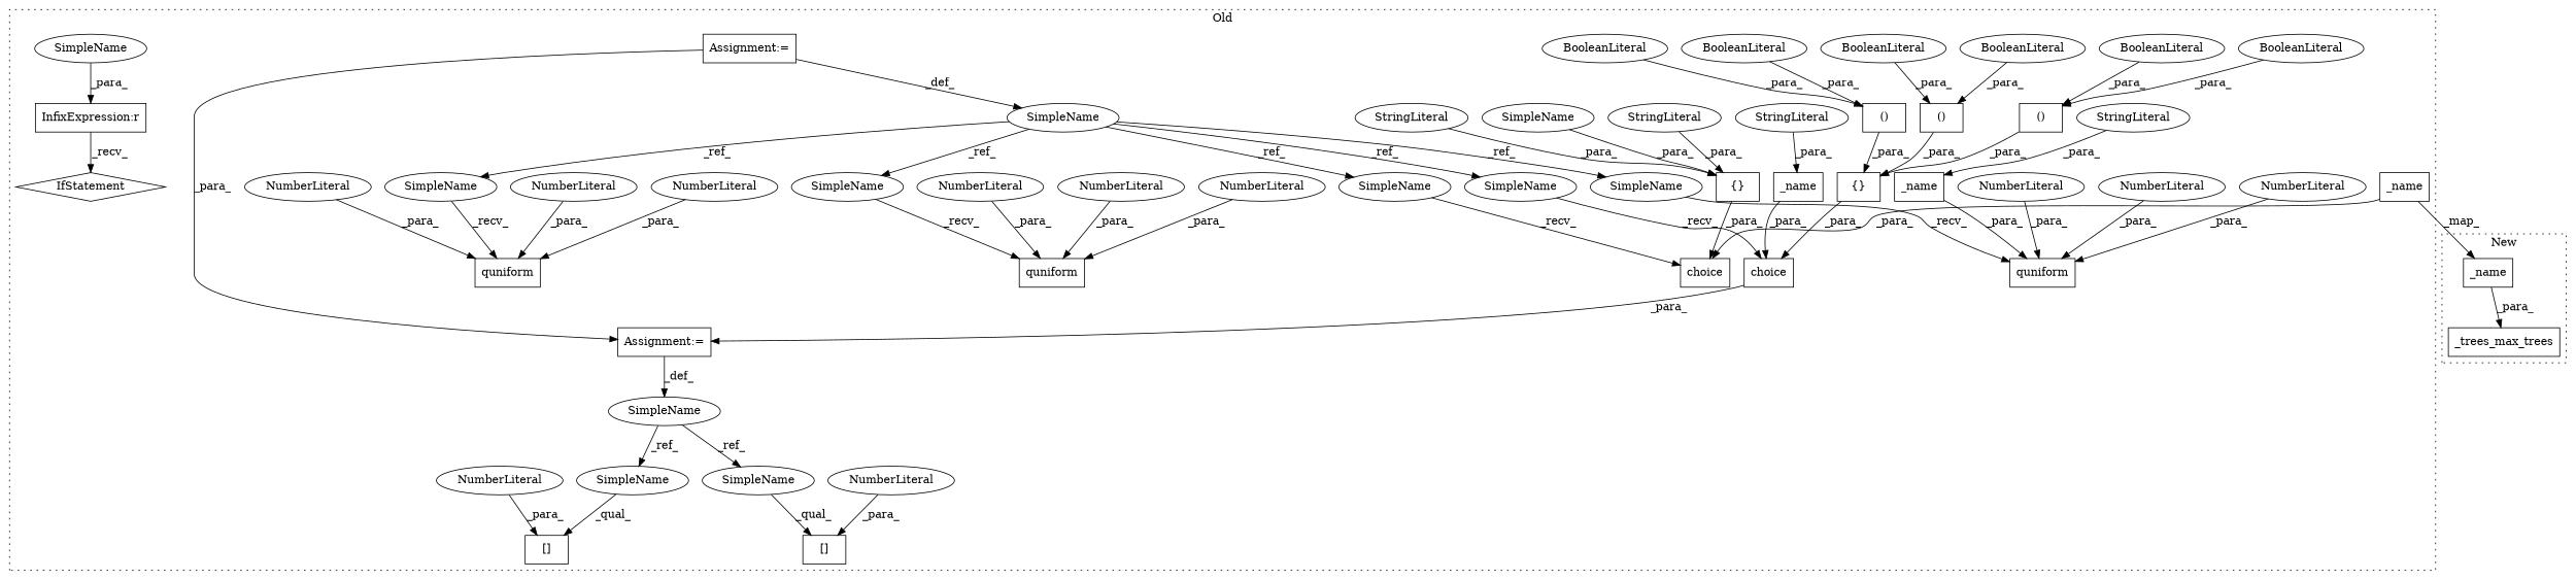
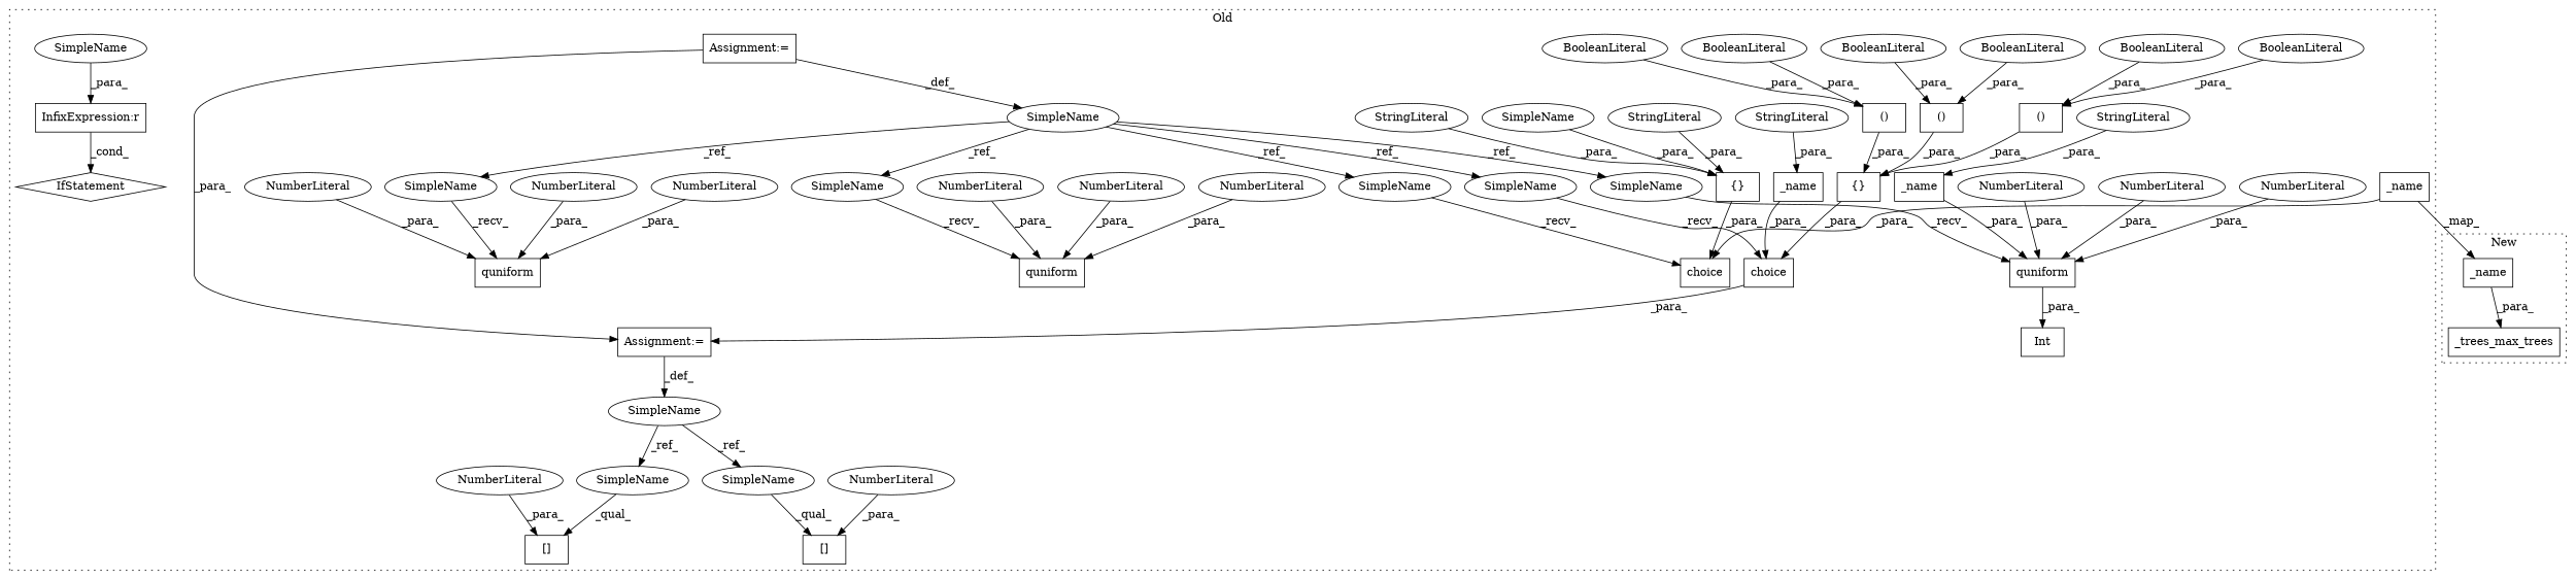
  digraph {
    node [a=32 l=1 s=21261 shape=ellipse]
+   n1 [l="4,1" label=Int s="21665,21710" shape=box]
    n2 [l="6,1" label=_name s="21681,21701" shape=box]
    n3 [l="9,1" label=quniform s="21672,21709" shape=box]
    n4 [a=34 label=NumberLiteral s=21708]
    n5 [a=34 label=NumberLiteral s=21703]
    n6 [a=34 l=2 label=NumberLiteral s=21705]
    n7 [a=42 l=2 label=SimpleName]
    n8 [l="7,1" label=choice s="21460,21587" shape=box]
    n9 [a=106 l=21 label="()" s=21505 shape=box]
    n10 [a=2 l="14,1" label="[]" s="22158,22173" shape=box]
    n11 [a=106 l=22 label="()" s=21533 shape=box]
    n12 [a=2 l="14,1" label="[]" s="22105,22120" shape=box]
    n13 [a=106 l=23 label="()" s=21562 shape=box]
    n14 [a=34 label=NumberLiteral s=22119]
    n15 [a=34 label=NumberLiteral s=22172]
    n16 [a=4 l="6,2" label="{}" s="21499,21585" shape=box]
    n17 [l="6,1" label=_name s="21467,21488" shape=box]
    n18 [a=9 l=4 label=BooleanLiteral s=21522]
    n19 [a=9 l=5 label=BooleanLiteral s=21562]
    n20 [a=9 l=5 label=BooleanLiteral s=21580]
    n21 [l="9,1" label=quniform s="22020,22060" shape=box]
    n22 [a=34 label=NumberLiteral s=22055]
    n23 [a=34 label=NumberLiteral s=22057]
    n24 [a=34 label=NumberLiteral s=22059]
    n25 [l="9,1" label=quniform s="21922,21964" shape=box]
    n26 [a=34 label=NumberLiteral s=21958]
    n27 [a=34 label=NumberLiteral s=21963]
    n28 [a=34 l=2 label=NumberLiteral s=21960]
    n29 [a=9 l=4 label=BooleanLiteral s=21505]
    n30 [a=9 l=4 label=BooleanLiteral s=21533]
    n31 [a=9 l=5 label=BooleanLiteral s=21550]
    n32 [a=42 l=13 label=SimpleName s=21443]
    n33 [l="7,1" label=choice s="21799,21860" shape=box]
    n34 [a=4 l="1,1" label="{}" s="21840,21859" shape=box]
    n35 [a=45 l=14 label=StringLiteral s=21687]
    n36 [a=45 l=6 label=StringLiteral s=21841]
    n37 [a=7 l=2 label="Assignment:=" shape=box]
    n38 [a=45 l=6 label=StringLiteral s=21848]
    n39 [a=7 label="Assignment:=" s=21456 shape=box]
    n40 [a=45 l=15 label=StringLiteral s=21473]
    n41 [l="6,1" label=_name s="21806,21826" shape=box]
    n42 [a=27 l=4 label="InfixExpression:r" s=21739 shape=box]
    n43 [a=25 l=3 label=IfStatement s=21748 shape=diamond]
    n44 [a=42 l=4 label=SimpleName s=21743]
    n45 [a=42 l=4 label=SimpleName s=21855]
    n46 [a=42 l=2 label=SimpleName s=21457]
    n47 [a=42 l=2 label=SimpleName s=21669]
    n48 [a=42 l=2 label=SimpleName s=22017]
    n49 [a=42 l=2 label=SimpleName s=21919]
    n50 [a=42 l=2 label=SimpleName s=21796]
    n51 [a=42 l=13 label=SimpleName s=22158]
    n52 [a=42 l=13 label=SimpleName s=22105]
    n53 [l="20,1" label=_trees_max_trees s="22507,22548" shape=box]
    n54 [l="6,1" label=_name s="22527,22547" shape=box]
    subgraph cluster_1 {
      label=Old
      style=dotted
+     n1
      n2
      n3
      n4
      n5
      n6
      n7
      n8
      n9
      n10
      n11
      n12
      n13
      n14
      n15
      n16
      n17
      n18
      n19
      n20
      n21
      n22
      n23
      n24
      n25
      n26
      n27
      n28
      n29
      n30
      n31
      n32
      n33
      n34
      n35
      n36
      n37
      n38
      n39
      n40
      n41
      n42
      n43
      n44
      n45
      n46
      n47
      n48
      n49
      n50
      n51
      n52
    }
    subgraph cluster_2 {
      label=New
      style=dotted
      n53
      n54
    }
    n2 -> n3 [label=_para_]
+   n3 -> n1 [label=_para_]
    n4 -> n3 [label=_para_]
    n5 -> n3 [label=_para_]
    n6 -> n3 [label=_para_]
    n7 -> n46 [label=_ref_]
    n7 -> n47 [label=_ref_]
    n7 -> n48 [label=_ref_]
    n7 -> n49 [label=_ref_]
    n7 -> n50 [label=_ref_]
    n8 -> n39 [label=_para_]
    n9 -> n16 [label=_para_]
    n11 -> n16 [label=_para_]
    n13 -> n16 [label=_para_]
    n14 -> n12 [label=_para_]
    n15 -> n10 [label=_para_]
    n16 -> n8 [label=_para_]
    n17 -> n8 [label=_para_]
    n18 -> n9 [label=_para_]
    n19 -> n13 [label=_para_]
    n20 -> n13 [label=_para_]
    n22 -> n21 [label=_para_]
    n23 -> n21 [label=_para_]
    n24 -> n21 [label=_para_]
    n26 -> n25 [label=_para_]
    n27 -> n25 [label=_para_]
    n28 -> n25 [label=_para_]
    n29 -> n9 [label=_para_]
    n30 -> n11 [label=_para_]
    n31 -> n11 [label=_para_]
    n32 -> n51 [label=_ref_]
    n32 -> n52 [label=_ref_]
    n34 -> n33 [label=_para_]
    n35 -> n2 [label=_para_]
    n36 -> n34 [label=_para_]
    n37 -> n7 [label=_def_]
    n37 -> n39 [label=_para_]
    n38 -> n34 [label=_para_]
    n39 -> n32 [label=_def_]
    n40 -> n17 [label=_para_]
    n41 -> n33 [label=_para_]
    n41 -> n54 [label=_map_]
-   n42 -> n43 [label=_recv_]
+   n42 -> n43 [label=_cond_]
    n44 -> n42 [label=_para_]
    n45 -> n34 [label=_para_]
    n46 -> n8 [label=_recv_]
    n47 -> n3 [label=_recv_]
    n48 -> n21 [label=_recv_]
    n49 -> n25 [label=_recv_]
    n50 -> n33 [label=_recv_]
    n51 -> n10 [label=_qual_]
    n52 -> n12 [label=_qual_]
    n54 -> n53 [label=_para_]
  }
